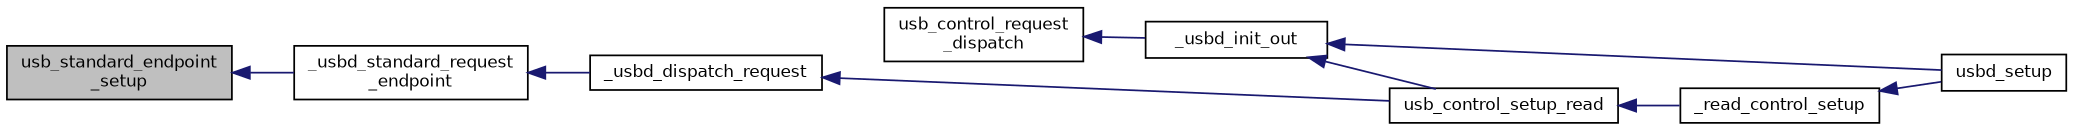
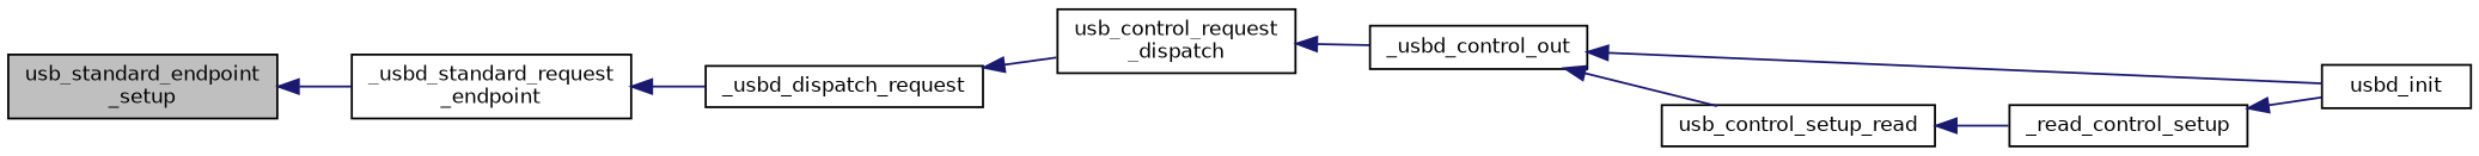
  digraph {
    rankdir=LR
    node [color=black fillcolor=white fontname=Helvetica fontsize=10 shape=record style=filled]
    edge [color=midnightblue dir=back fontname=Helvetica fontsize=10 labelfontname=Helvetica labelfontsize=10 style=solid]
    n1 [fillcolor=grey75 fontcolor=black height=0.2 label="usb_standard_endpoint\l_setup" width=0.4]
    n2 [height=0.2 label="_usbd_standard_request\l_endpoint" width=0.4]
    n3 [height=0.2 label=_usbd_dispatch_request width=0.4]
    n4 [height=0.2 label="usb_control_request\l_dispatch" width=0.4]
-   n5 [height=0.2 label=_usbd_init_out width=0.4]
+   n5 [height=0.2 label=_usbd_control_out width=0.4]
    n6 [height=0.2 label=usb_control_setup_read width=0.4]
-   n7 [height=0.2 label=usbd_setup width=0.4]
+   n7 [height=0.2 label=usbd_init width=0.4]
    n8 [height=0.2 label=_read_control_setup width=0.4]
    n1 -> n2
    n2 -> n3
-   n3 -> n6
+   n3 -> n4
    n4 -> n5
    n5 -> n6
    n5 -> n7
    n6 -> n8
    n8 -> n7
  }
